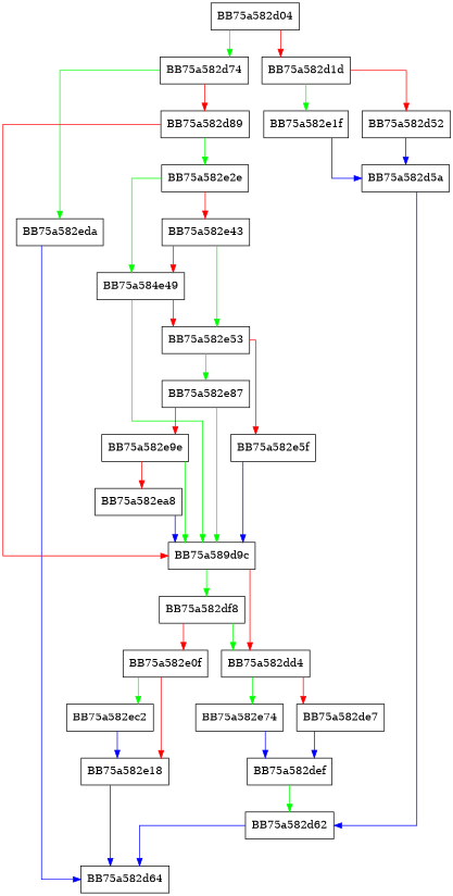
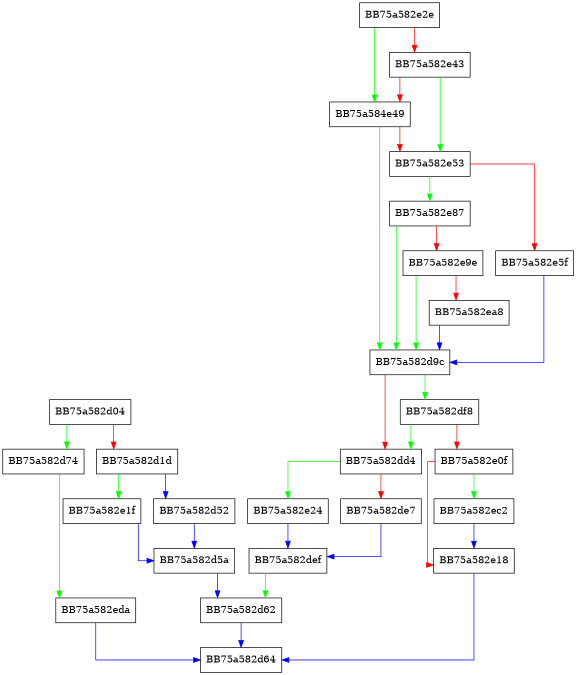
  digraph {
    splines=ortho
    node [shape=box]
    edge [color=green]
    BB75a582d04
    BB75a582d74
    BB75a582d1d
    BB75a582eda
-   BB75a582d89
    BB75a582e1f
    BB75a582d52
    BB75a582d64
    BB75a582e2e
-   BB75a582d9c [label=BB75a589d9c]
+   BB75a582d9c
    BB75a582d5a
    BB75a582d62
    n13 [label=BB75a584e49]
    BB75a582e43
    BB75a582df8
    BB75a582dd4
    BB75a582e53
    BB75a582e0f
-   BB75a582e74
+   BB75a582e74 [label=BB75a582e24]
    BB75a582de7
    BB75a582ec2
    BB75a582e18
    BB75a582def
    BB75a582e87
    BB75a582e5f
    BB75a582e9e
    BB75a582ea8
    BB75a582d04 -> BB75a582d74
    BB75a582d04 -> BB75a582d1d [color=red]
    BB75a582d74 -> BB75a582eda
-   BB75a582d74 -> BB75a582d89 [color=red]
    BB75a582d1d -> BB75a582e1f
-   BB75a582d1d -> BB75a582d52 [color=red]
+   BB75a582d1d -> BB75a582d52 [color=blue]
    BB75a582eda -> BB75a582d64 [color=blue]
-   BB75a582d89 -> BB75a582e2e
-   BB75a582d89 -> BB75a582d9c [color=red]
    BB75a582e1f -> BB75a582d5a [color=blue]
    BB75a582d52 -> BB75a582d5a [color=blue]
    BB75a582e2e -> n13
    BB75a582e2e -> BB75a582e43 [color=red]
    BB75a582d9c -> BB75a582df8
    BB75a582d9c -> BB75a582dd4 [color=red]
    BB75a582d5a -> BB75a582d62 [color=blue]
    BB75a582d62 -> BB75a582d64 [color=blue]
    n13 -> BB75a582d9c
    n13 -> BB75a582e53 [color=red]
    BB75a582e43 -> n13 [color=red]
    BB75a582e43 -> BB75a582e53
    BB75a582df8 -> BB75a582dd4
    BB75a582df8 -> BB75a582e0f [color=red]
    BB75a582dd4 -> BB75a582e74
    BB75a582dd4 -> BB75a582de7 [color=red]
    BB75a582e53 -> BB75a582e87
    BB75a582e53 -> BB75a582e5f [color=red]
    BB75a582e0f -> BB75a582ec2
    BB75a582e0f -> BB75a582e18 [color=red]
    BB75a582e74 -> BB75a582def [color=blue]
    BB75a582de7 -> BB75a582def [color=blue]
    BB75a582ec2 -> BB75a582e18 [color=blue]
    BB75a582e18 -> BB75a582d64 [color=blue]
    BB75a582def -> BB75a582d62
    BB75a582e87 -> BB75a582d9c
    BB75a582e87 -> BB75a582e9e [color=red]
    BB75a582e5f -> BB75a582d9c [color=blue]
    BB75a582e9e -> BB75a582d9c
    BB75a582e9e -> BB75a582ea8 [color=red]
    BB75a582ea8 -> BB75a582d9c [color=blue]
  }
